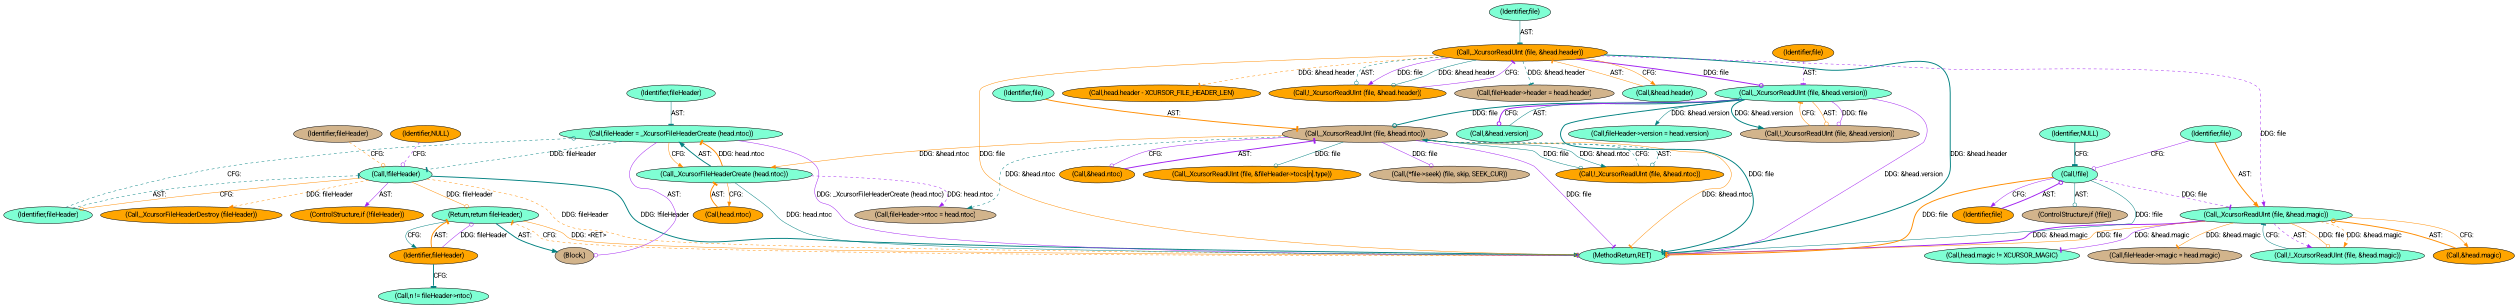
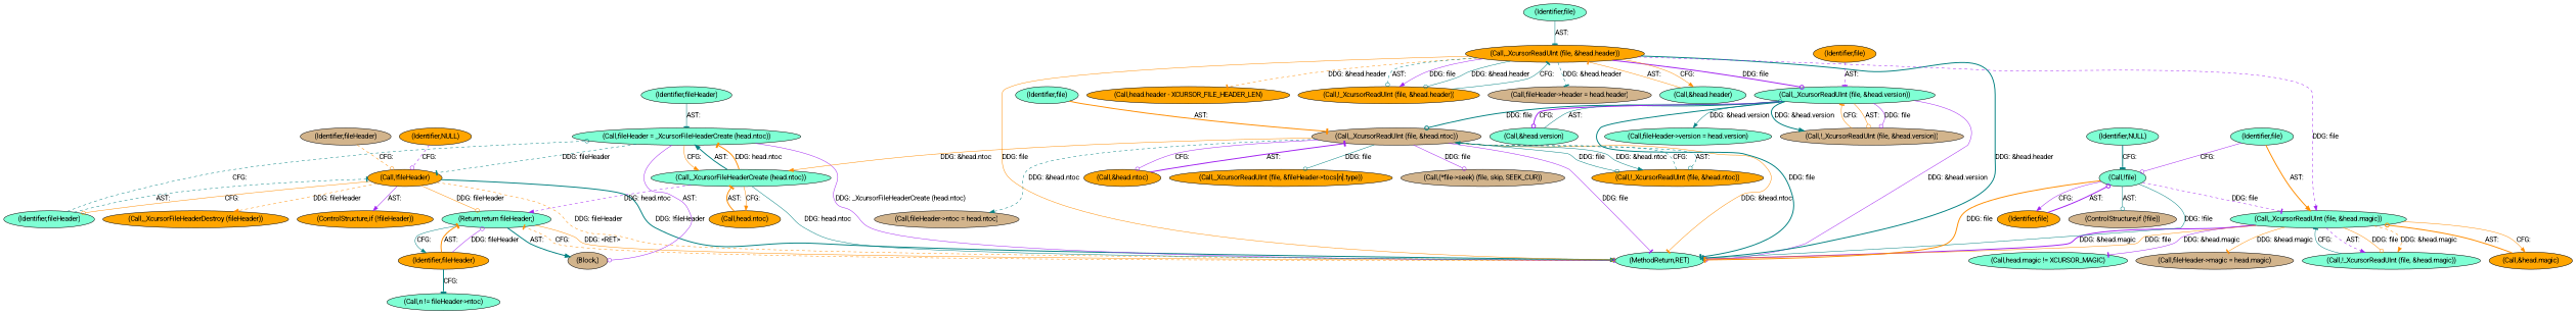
  digraph {
    fontname=Roboto
    node [fillcolor=aquamarine fontname=Roboto style=filled]
    edge [arrowhead=odot color=teal fontname=Roboto style=solid]
    n1 [label="(Return,return fileHeader;)"]
    n2 [fillcolor=orange label="(Identifier,fileHeader)"]
    n3 [fillcolor=tan label="(Block,)"]
    n4 [label="(MethodReturn,RET)"]
    n5 [label="(Call,n != fileHeader->ntoc)"]
-   n6 [label="(Call,!fileHeader)"]
+   n6 [fillcolor=orange label="(Call,!fileHeader)"]
    n7 [label="(Identifier,fileHeader)"]
    n8 [fillcolor=orange label="(Call,_XcursorFileHeaderDestroy (fileHeader))"]
    n9 [fillcolor=orange label="(ControlStructure,if (!fileHeader))"]
    n10 [label="(Call,fileHeader = _XcursorFileHeaderCreate (head.ntoc))"]
    n11 [label="(Call,_XcursorFileHeaderCreate (head.ntoc))"]
    n12 [fillcolor=tan label="(Call,fileHeader->ntoc = head.ntoc)"]
    n13 [fillcolor=orange label="(Call,head.ntoc)"]
    n14 [fillcolor=tan label="(Call,_XcursorReadUInt (file, &head.ntoc))"]
    n15 [fillcolor=orange label="(Call,&head.ntoc)"]
    n16 [fillcolor=orange label="(Call,_XcursorReadUInt (file, &fileHeader->tocs[n].type))"]
    n17 [fillcolor=tan label="(Call,(*file->seek) (file, skip, SEEK_CUR))"]
    n18 [fillcolor=orange label="(Call,!_XcursorReadUInt (file, &head.ntoc))"]
    n19 [label="(Call,_XcursorReadUInt (file, &head.version))"]
    n20 [label="(Call,&head.version)"]
    n21 [label="(Call,fileHeader->version = head.version)"]
    n22 [fillcolor=tan label="(Call,!_XcursorReadUInt (file, &head.version))"]
    n23 [fillcolor=orange label="(Call,_XcursorReadUInt (file, &head.header))"]
    n24 [fillcolor=orange label="(Call,head.header - XCURSOR_FILE_HEADER_LEN)"]
    n25 [fillcolor=orange label="(Call,!_XcursorReadUInt (file, &head.header))"]
    n26 [fillcolor=tan label="(Call,fileHeader->header = head.header)"]
    n27 [label="(Call,&head.header)"]
    n28 [label="(Call,_XcursorReadUInt (file, &head.magic))"]
    n29 [label="(Call,!_XcursorReadUInt (file, &head.magic))"]
    n30 [fillcolor=orange label="(Call,&head.magic)"]
    n31 [label="(Call,head.magic != XCURSOR_MAGIC)"]
    n32 [fillcolor=tan label="(Call,fileHeader->magic = head.magic)"]
    n33 [label="(Call,!file)"]
    n34 [fillcolor=orange label="(Identifier,file)"]
    n35 [fillcolor=tan label="(ControlStructure,if (!file))"]
    n36 [label="(Identifier,file)"]
    n37 [label="(Identifier,file)"]
    n38 [fillcolor=tan label="(Identifier,fileHeader)"]
    n39 [fillcolor=orange label="(Identifier,NULL)"]
    n40 [label="(Identifier,fileHeader)"]
    n41 [fillcolor=orange label="(Identifier,file)"]
    n42 [label="(Identifier,file)"]
    n43 [label="(Identifier,NULL)"]
    n1 -> n2 [arrowhead=normal label="CFG: "]
    n1 -> n3 [arrowhead=normal label="AST: " style=bold]
    n1 -> n4 [arrowhead=normal color=darkorange label="DDG: <RET>"]
    n2 -> n1 [arrowhead=tee color=darkorange label="AST: " style=bold]
    n2 -> n1 [color=purple label="DDG: fileHeader"]
    n2 -> n5 [arrowhead=tee label="CFG: " style=bold]
    n4 -> n1 [arrowhead=tee color=darkorange label="CFG: " style=dashed]
    n6 -> n1 [color=darkorange label="DDG: fileHeader"]
    n6 -> n4 [arrowhead=normal color=darkorange label="DDG: fileHeader" style=dashed]
    n6 -> n4 [arrowhead=normal label="DDG: !fileHeader" style=bold]
    n6 -> n7 [color=darkorange label="CFG: "]
    n6 -> n8 [arrowhead=normal color=darkorange label="DDG: fileHeader" style=dashed]
    n6 -> n9 [arrowhead=normal color=purple label="AST: "]
    n7 -> n6 [arrowhead=tee label="AST: " style=dashed]
    n7 -> n10 [label="CFG: " style=dashed]
    n10 -> n3 [color=purple label="AST: "]
    n10 -> n4 [arrowhead=tee color=purple label="DDG: _XcursorFileHeaderCreate (head.ntoc)"]
    n10 -> n6 [arrowhead=tee label="DDG: fileHeader" style=dashed]
    n10 -> n11 [arrowhead=normal color=darkorange label="CFG: "]
    n11 -> n4 [label="DDG: head.ntoc"]
    n11 -> n10 [arrowhead=normal label="AST: " style=bold]
    n11 -> n10 [arrowhead=tee color=darkorange label="DDG: head.ntoc" style=bold]
-   n11 -> n12 [arrowhead=normal color=purple label="DDG: head.ntoc" style=dashed]
+   n11 -> n1 [arrowhead=normal color=purple label="DDG: head.ntoc" style=dashed]
    n11 -> n13 [arrowhead=normal color=darkorange label="CFG: "]
    n13 -> n11 [arrowhead=tee color=darkorange label="AST: " style=bold]
    n14 -> n4 [arrowhead=tee color=darkorange label="DDG: &head.ntoc"]
    n14 -> n4 [arrowhead=tee color=purple label="DDG: file"]
    n14 -> n11 [arrowhead=normal color=darkorange label="DDG: &head.ntoc"]
    n14 -> n12 [arrowhead=normal label="DDG: &head.ntoc" style=dashed]
    n14 -> n15 [color=purple label="CFG: "]
    n14 -> n16 [label="DDG: file"]
    n14 -> n17 [color=purple label="DDG: file"]
    n14 -> n18 [label="AST: " style=dashed]
    n14 -> n18 [label="DDG: file"]
    n14 -> n18 [arrowhead=normal label="DDG: &head.ntoc"]
    n15 -> n14 [arrowhead=tee color=purple label="AST: " style=bold]
    n18 -> n14 [arrowhead=normal label="CFG: " style=dashed]
    n19 -> n4 [color=purple label="DDG: &head.version"]
    n19 -> n4 [arrowhead=tee label="DDG: file" style=bold]
    n19 -> n14 [label="DDG: file" style=bold]
    n19 -> n20 [color=purple label="CFG: " style=bold]
    n19 -> n21 [arrowhead=normal label="DDG: &head.version"]
    n19 -> n22 [color=darkorange label="AST: "]
    n19 -> n22 [color=purple label="DDG: file"]
    n19 -> n22 [arrowhead=normal label="DDG: &head.version" style=bold]
    n20 -> n19 [label="AST: "]
    n22 -> n19 [arrowhead=tee color=darkorange label="CFG: "]
    n23 -> n4 [arrowhead=tee label="DDG: &head.header" style=bold]
    n23 -> n4 [color=darkorange label="DDG: file"]
    n23 -> n19 [color=purple label="DDG: file" style=bold]
    n23 -> n24 [arrowhead=tee color=darkorange label="DDG: &head.header" style=dashed]
    n23 -> n25 [label="AST: " style=dashed]
    n23 -> n25 [arrowhead=normal color=purple label="DDG: file"]
    n23 -> n25 [label="DDG: &head.header"]
    n23 -> n26 [arrowhead=tee label="DDG: &head.header" style=dashed]
    n23 -> n27 [arrowhead=normal color=darkorange label="CFG: "]
    n23 -> n28 [arrowhead=normal color=purple label="DDG: file" style=dashed]
-   n25 -> n23 [arrowhead=tee color=purple label="CFG: "]
+   n25 -> n23 [arrowhead=tee label="CFG: "]
    n27 -> n23 [arrowhead=tee color=darkorange label="AST: "]
    n28 -> n4 [color=purple label="DDG: &head.magic" style=bold]
    n28 -> n4 [color=darkorange label="DDG: file"]
    n28 -> n29 [arrowhead=normal color=purple label="AST: " style=dashed]
    n28 -> n29 [color=darkorange label="DDG: file"]
    n28 -> n29 [arrowhead=normal color=darkorange label="DDG: &head.magic" style=dashed]
    n28 -> n30 [arrowhead=normal color=darkorange label="CFG: "]
    n28 -> n31 [arrowhead=tee color=purple label="DDG: &head.magic"]
    n28 -> n32 [arrowhead=tee color=darkorange label="DDG: &head.magic"]
    n29 -> n28 [arrowhead=tee label="CFG: "]
    n30 -> n28 [color=darkorange label="AST: " style=bold]
    n33 -> n4 [arrowhead=tee label="DDG: !file"]
    n33 -> n4 [arrowhead=tee color=darkorange label="DDG: file" style=bold]
    n33 -> n28 [arrowhead=tee color=purple label="DDG: file" style=dashed]
    n33 -> n34 [arrowhead=normal color=purple label="CFG: "]
    n33 -> n35 [label="AST: "]
    n34 -> n33 [color=purple label="AST: " style=bold]
    n36 -> n14 [arrowhead=tee color=darkorange label="AST: " style=bold]
    n37 -> n28 [arrowhead=normal color=darkorange label="AST: " style=bold]
    n37 -> n33 [color=purple label="CFG: "]
    n38 -> n6 [color=darkorange label="CFG: " style=dashed]
    n39 -> n6 [color=purple label="CFG: " style=dashed]
    n40 -> n10 [arrowhead=tee label="AST: "]
    n41 -> n19 [arrowhead=tee color=purple label="AST: " style=dashed]
    n42 -> n23 [arrowhead=tee label="AST: "]
    n43 -> n33 [arrowhead=tee label="CFG: " style=bold]
  }
